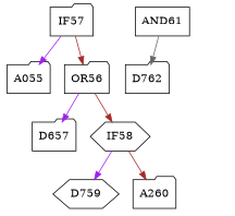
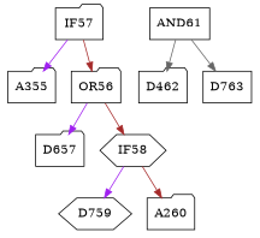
  digraph {
    node [shape=folder]
    edge [color=purple]
    n1 [label=IF57]
-   A055
+   A055 [label=A355]
    OR56
    n4 [label=D657]
    IF58 [shape=hexagon]
    D759 [shape=hexagon]
    A260
    AND61 [shape=box]
-   D762
+   D762 [label=D462]
+   D763 [shape=box]
    n1 -> A055
    n1 -> OR56 [color=brown]
    OR56 -> n4
    OR56 -> IF58 [color=brown]
    IF58 -> D759
    IF58 -> A260 [color=brown]
    AND61 -> D762 [color=gray40]
+   AND61 -> D763 [color=gray40]
  }
